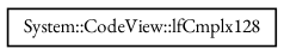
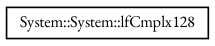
  digraph {
    rankdir=LR
    fontname="EB Garamond"
-   n1 [color=black fillcolor=white fontname="EB Garamond" fontsize=10 height=0.2 label="System::CodeView::lfCmplx128" shape=record style=filled width=0.4]
+   n1 [color=black fillcolor=white fontname="EB Garamond" fontsize=10 height=0.2 label="System::System::lfCmplx128" shape=record style=filled width=0.4]
  }
